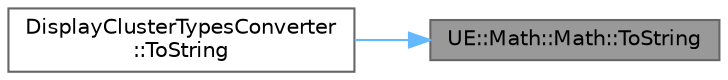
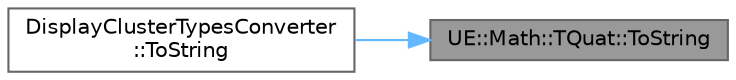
  digraph {
    rankdir=RL
    node [fontname=Helvetica fontsize=10 shape=box style=filled]
-   n1 [color=gray40 fillcolor=grey60 fontcolor=black height=0.2 label="UE::Math::Math::ToString" width=0.4]
+   n1 [color=gray40 fillcolor=grey60 fontcolor=black height=0.2 label="UE::Math::TQuat::ToString" width=0.4]
    n2 [color=grey40 fillcolor=white height=0.2 label="DisplayClusterTypesConverter\l::ToString" width=0.4]
    n1 -> n2 [color=steelblue1 dir=back fontname=Helvetica fontsize=10 labelfontname=Helvetica labelfontsize=10 style=solid]
  }
